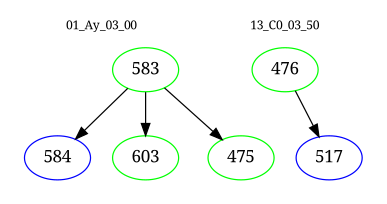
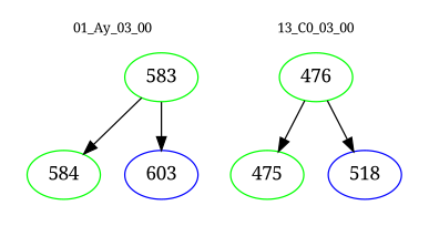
  digraph {
    fontname="Noto Serif"
    node [color=green fontname="Noto Serif"]
    edge [color=black fontname="Noto Serif"]
    n1 [label=583]
-   n2 [color=blue label=584]
-   n3 [label=603]
+   n2 [label=584]
+   n3 [color=blue label=603]
    n4 [label=476]
    n5 [label=475]
-   n6 [color=blue label=517]
+   n6 [color=blue label=518]
    subgraph cluster_1 {
      color=white
      fontsize=10
      label="01_Ay_03_00"
      n1
      n2
      n3
    }
    subgraph cluster_2 {
      color=white
      fontsize=10
-     label="13_C0_03_50"
+     label="13_C0_03_00"
      n4
      n5
      n6
    }
    n1 -> n2
    n1 -> n3
-   n1 -> n5
+   n4 -> n5
    n4 -> n6
  }
